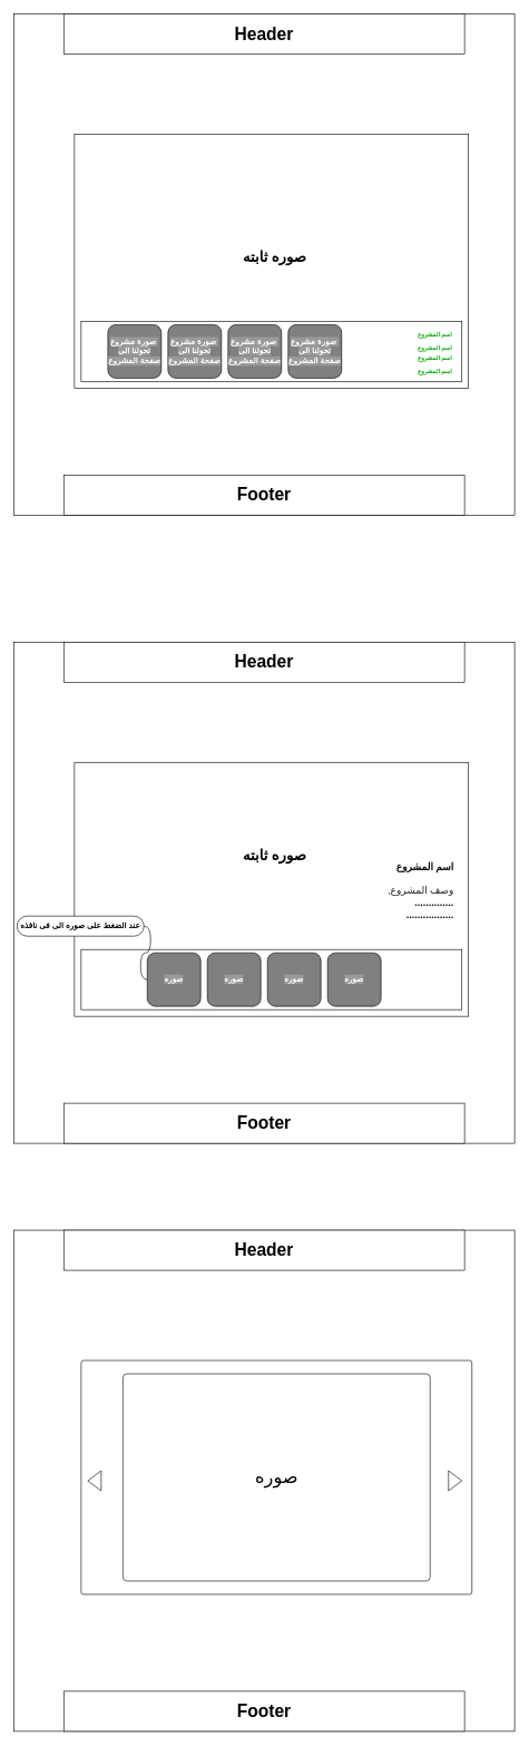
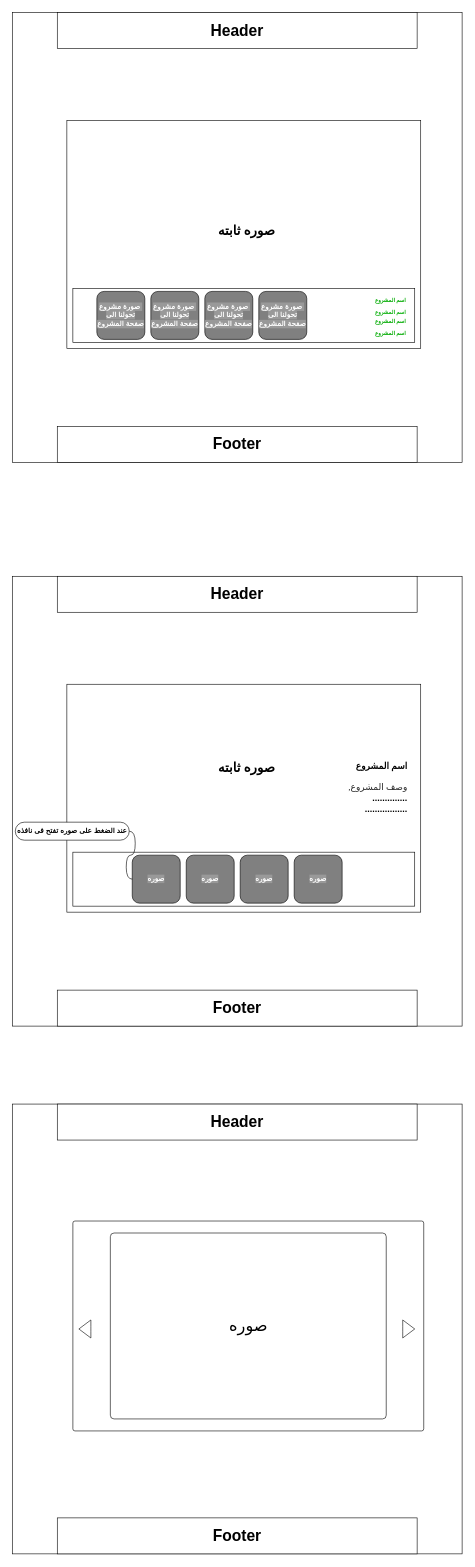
  <mxCell id="0" />
  <mxCell id="1" parent="0" />
  <mxCell id="2" value="" style="rounded=0;whiteSpace=wrap;html=1;" vertex="1" parent="1"><mxGeometry x="551" y="480" width="140" height="90" as="geometry" /></mxCell>
  <mxCell id="3" value="" style="whiteSpace=wrap;html=1;aspect=fixed;" vertex="1" parent="1"><mxGeometry x="20" y="20" width="750" height="750" as="geometry" /></mxCell>
  <mxCell id="4" value="&lt;b&gt;&lt;font style=&quot;font-size: 26px;&quot;&gt;Header&lt;/font&gt;&lt;/b&gt;" style="rounded=0;whiteSpace=wrap;html=1;" vertex="1" parent="1"><mxGeometry x="95" y="20" width="600" height="60" as="geometry" /></mxCell>
  <mxCell id="5" value="&lt;b&gt;&lt;font style=&quot;font-size: 26px;&quot;&gt;Footer&lt;/font&gt;&lt;/b&gt;" style="rounded=0;whiteSpace=wrap;html=1;" vertex="1" parent="1"><mxGeometry x="95" y="710" width="600" height="60" as="geometry" /></mxCell>
  <mxCell id="6" value="" style="rounded=0;whiteSpace=wrap;html=1;labelBackgroundColor=none;labelBorderColor=none;textShadow=0;fontColor=none;noLabel=1;" vertex="1" parent="1"><mxGeometry x="111" y="200" width="590" height="380" as="geometry" /></mxCell>
  <mxCell id="7" value="" style="rounded=0;whiteSpace=wrap;html=1;rotation=0;" vertex="1" parent="1"><mxGeometry x="121" y="480" width="570" height="90" as="geometry" /></mxCell>
  <mxCell id="8" value="&lt;span style=&quot;background-color: rgb(153, 153, 153);&quot;&gt;&lt;font color=&quot;#ffffff&quot;&gt;صورة مشروع&amp;nbsp;&lt;/font&gt;&lt;/span&gt;&lt;div&gt;&lt;span style=&quot;background-color: rgb(153, 153, 153);&quot;&gt;&lt;font color=&quot;#ffffff&quot;&gt;تحولنا الى صفحة المشروع&lt;/font&gt;&lt;/span&gt;&lt;/div&gt;" style="rounded=1;whiteSpace=wrap;html=1;fontStyle=1;fillColor=#808080;" vertex="1" parent="1"><mxGeometry x="161" y="485" width="80" height="80" as="geometry" /></mxCell>
  <mxCell id="9" value="&lt;span style=&quot;background-color: rgb(153, 153, 153);&quot;&gt;&lt;font color=&quot;#ffffff&quot;&gt;صورة مشروع&amp;nbsp;&lt;/font&gt;&lt;/span&gt;&lt;div&gt;&lt;span style=&quot;background-color: rgb(153, 153, 153);&quot;&gt;&lt;font color=&quot;#ffffff&quot;&gt;تحولنا الى صفحة المشروع&lt;/font&gt;&lt;/span&gt;&lt;/div&gt;" style="rounded=1;whiteSpace=wrap;html=1;fontStyle=1;fillColor=#808080;" vertex="1" parent="1"><mxGeometry x="431" y="485" width="80" height="80" as="geometry" /></mxCell>
  <mxCell id="10" value="&lt;span style=&quot;background-color: rgb(153, 153, 153);&quot;&gt;&lt;font color=&quot;#ffffff&quot;&gt;صورة مشروع&amp;nbsp;&lt;/font&gt;&lt;/span&gt;&lt;div&gt;&lt;span style=&quot;background-color: rgb(153, 153, 153);&quot;&gt;&lt;font color=&quot;#ffffff&quot;&gt;تحولنا الى صفحة المشروع&lt;/font&gt;&lt;/span&gt;&lt;/div&gt;" style="rounded=1;whiteSpace=wrap;html=1;fontStyle=1;fillColor=#808080;" vertex="1" parent="1"><mxGeometry x="341" y="485" width="80" height="80" as="geometry" /></mxCell>
  <mxCell id="11" value="&lt;span style=&quot;background-color: rgb(153, 153, 153);&quot;&gt;&lt;font color=&quot;#ffffff&quot;&gt;صورة مشروع&amp;nbsp;&lt;/font&gt;&lt;/span&gt;&lt;div&gt;&lt;span style=&quot;background-color: rgb(153, 153, 153);&quot;&gt;&lt;font color=&quot;#ffffff&quot;&gt;تحولنا الى صفحة المشروع&lt;/font&gt;&lt;/span&gt;&lt;/div&gt;" style="rounded=1;whiteSpace=wrap;html=1;fontStyle=1;fillColor=#808080;" vertex="1" parent="1"><mxGeometry x="251" y="485" width="80" height="80" as="geometry" /></mxCell>
  <mxCell id="12" value="اسم المشروع" style="text;html=1;align=center;verticalAlign=middle;whiteSpace=wrap;rounded=0;spacing=0;fontStyle=1;fontColor=#07b00a;fontSize=9;fontFamily=Tahoma;" vertex="1" parent="1"><mxGeometry x="621" y="505" width="60" height="30" as="geometry" /></mxCell>
  <mxCell id="13" value="اسم المشروع" style="text;html=1;align=center;verticalAlign=middle;whiteSpace=wrap;rounded=0;spacing=0;fontStyle=1;fontColor=#00AB00;fontSize=9;fontFamily=Tahoma;" vertex="1" parent="1"><mxGeometry x="621" y="485" width="60" height="30" as="geometry" /></mxCell>
  <mxCell id="14" value="اسم المشروع" style="text;html=1;align=center;verticalAlign=middle;whiteSpace=wrap;rounded=0;spacing=0;fontStyle=1;fontColor=#00AB00;fontFamily=Tahoma;fontSize=9;" vertex="1" parent="1"><mxGeometry x="621" y="540" width="60" height="30" as="geometry" /></mxCell>
  <mxCell id="15" value="اسم المشروع" style="text;html=1;align=center;verticalAlign=middle;whiteSpace=wrap;rounded=0;spacing=0;fontStyle=1;fontColor=#00AB00;fontFamily=Tahoma;fontSize=9;" vertex="1" parent="1"><mxGeometry x="621" y="521" width="60" height="30" as="geometry" /></mxCell>
  <mxCell id="16" value="" style="rounded=0;whiteSpace=wrap;html=1;" vertex="1" parent="1"><mxGeometry x="551" y="1420" width="140" height="90" as="geometry" /></mxCell>
  <mxCell id="17" value="" style="whiteSpace=wrap;html=1;aspect=fixed;" vertex="1" parent="1"><mxGeometry x="20" y="960" width="750" height="750" as="geometry" /></mxCell>
  <mxCell id="18" value="&lt;b&gt;&lt;font style=&quot;font-size: 26px;&quot;&gt;Header&lt;/font&gt;&lt;/b&gt;" style="rounded=0;whiteSpace=wrap;html=1;" vertex="1" parent="1"><mxGeometry x="95" y="960" width="600" height="60" as="geometry" /></mxCell>
  <mxCell id="19" value="&lt;b&gt;&lt;font style=&quot;font-size: 26px;&quot;&gt;Footer&lt;/font&gt;&lt;/b&gt;" style="rounded=0;whiteSpace=wrap;html=1;" vertex="1" parent="1"><mxGeometry x="95" y="1650" width="600" height="60" as="geometry" /></mxCell>
  <mxCell id="20" value="" style="rounded=0;whiteSpace=wrap;html=1;labelBackgroundColor=#999999;labelBorderColor=default;textShadow=1;" vertex="1" parent="1"><mxGeometry x="111" y="1140" width="590" height="380" as="geometry" /></mxCell>
  <mxCell id="21" value="" style="rounded=0;whiteSpace=wrap;html=1;rotation=0;" vertex="1" parent="1"><mxGeometry x="121" y="1420" width="570" height="90" as="geometry" /></mxCell>
  <mxCell id="22" value="&lt;span style=&quot;color: rgb(255, 255, 255); background-color: rgb(153, 153, 153);&quot;&gt;صوره&lt;/span&gt;" style="rounded=1;whiteSpace=wrap;html=1;fontStyle=1;fillColor=#808080;" vertex="1" parent="1"><mxGeometry x="220" y="1425" width="80" height="80" as="geometry" /></mxCell>
  <mxCell id="23" value="&lt;font color=&quot;#ffffff&quot;&gt;&lt;span style=&quot;background-color: rgb(153, 153, 153);&quot;&gt;صوره&lt;/span&gt;&lt;/font&gt;" style="rounded=1;whiteSpace=wrap;html=1;fontStyle=1;fillColor=#808080;" vertex="1" parent="1"><mxGeometry x="490" y="1425" width="80" height="80" as="geometry" /></mxCell>
  <mxCell id="24" value="&lt;span style=&quot;color: rgb(255, 255, 255); background-color: rgb(153, 153, 153);&quot;&gt;صوره&lt;/span&gt;" style="rounded=1;whiteSpace=wrap;html=1;fontStyle=1;fillColor=#808080;" vertex="1" parent="1"><mxGeometry x="400" y="1425" width="80" height="80" as="geometry" /></mxCell>
  <mxCell id="25" value="&lt;span style=&quot;color: rgb(255, 255, 255); background-color: rgb(153, 153, 153);&quot;&gt;صوره&lt;/span&gt;" style="rounded=1;whiteSpace=wrap;html=1;fontStyle=1;fillColor=#808080;" vertex="1" parent="1"><mxGeometry x="310" y="1425" width="80" height="80" as="geometry" /></mxCell>
  <mxCell id="26" value="&lt;b&gt;&lt;font face=&quot;Tahoma&quot; style=&quot;font-size: 22px;&quot;&gt;صوره ثابته&lt;/font&gt;&lt;/b&gt;" style="text;html=1;align=center;verticalAlign=middle;whiteSpace=wrap;rounded=0;labelBackgroundColor=none;labelBorderColor=none;" vertex="1" parent="1"><mxGeometry x="121" y="200" width="580" height="370" as="geometry" /></mxCell>
  <mxCell id="27" value="&lt;b&gt;&lt;font face=&quot;Tahoma&quot; style=&quot;font-size: 22px;&quot;&gt;صوره ثابته&lt;/font&gt;&lt;/b&gt;" style="text;html=1;align=center;verticalAlign=middle;whiteSpace=wrap;rounded=0;labelBackgroundColor=none;labelBorderColor=none;" vertex="1" parent="1"><mxGeometry x="121" y="1140" width="580" height="280" as="geometry" /></mxCell>
- <mxCell id="28" value="&lt;h1 style=&quot;margin-top: 0px; font-size: 15px;&quot;&gt;&lt;font style=&quot;font-size: 15px;&quot; face=&quot;Tahoma&quot;&gt;&lt;span style=&quot;background-color: initial;&quot;&gt;اسم المشروع&lt;br&gt;&lt;br&gt;&lt;/span&gt;&lt;font style=&quot;font-size: 15px;&quot; color=&quot;#252525&quot;&gt;&lt;span style=&quot;font-weight: 400; background-color: rgb(255, 255, 255);&quot;&gt;,وصف المشروع&lt;br&gt;&lt;/span&gt;&lt;/font&gt;&lt;/font&gt;..............&lt;br&gt;.................&lt;/h1&gt;" style="text;html=1;whiteSpace=wrap;overflow=hidden;rounded=0;align=right;" vertex="1" parent="1"><mxGeometry x="501" y="1280" width="180" height="120" as="geometry" /></mxCell>
- <mxCell id="29" value="&lt;b&gt;عند الضغط على صوره الى فى نافذه&lt;/b&gt;" style="whiteSpace=wrap;html=1;rounded=1;arcSize=50;align=center;verticalAlign=middle;strokeWidth=1;autosize=1;spacing=4;treeFolding=1;treeMoving=1;newEdgeStyle={&quot;edgeStyle&quot;:&quot;entityRelationEdgeStyle&quot;,&quot;startArrow&quot;:&quot;none&quot;,&quot;endArrow&quot;:&quot;none&quot;,&quot;segment&quot;:10,&quot;curved&quot;:1,&quot;sourcePerimeterSpacing&quot;:0,&quot;targetPerimeterSpacing&quot;:0};" vertex="1" parent="1"><mxGeometry x="25" y="1370" width="190" height="30" as="geometry" /></mxCell>
+ <mxCell id="28" value="&lt;h1 style=&quot;margin-top: 0px; font-size: 15px;&quot;&gt;&lt;font style=&quot;font-size: 15px;&quot; face=&quot;Tahoma&quot;&gt;&lt;span style=&quot;background-color: initial;&quot;&gt;اسم المشروع&lt;br&gt;&lt;br&gt;&lt;/span&gt;&lt;font style=&quot;font-size: 15px;&quot; color=&quot;#252525&quot;&gt;&lt;span style=&quot;font-weight: 400; background-color: rgb(255, 255, 255);&quot;&gt;,وصف المشروع&lt;br&gt;&lt;/span&gt;&lt;/font&gt;&lt;/font&gt;..............&lt;br&gt;.................&lt;/h1&gt;" style="text;html=1;whiteSpace=wrap;overflow=hidden;rounded=0;align=right;" vertex="1" parent="1"><mxGeometry x="501" y="1260" width="180" height="120" as="geometry" /></mxCell>
+ <mxCell id="29" value="&lt;b&gt;عند الضغط على صوره تفتح فى نافذه&lt;/b&gt;" style="whiteSpace=wrap;html=1;rounded=1;arcSize=50;align=center;verticalAlign=middle;strokeWidth=1;autosize=1;spacing=4;treeFolding=1;treeMoving=1;newEdgeStyle={&quot;edgeStyle&quot;:&quot;entityRelationEdgeStyle&quot;,&quot;startArrow&quot;:&quot;none&quot;,&quot;endArrow&quot;:&quot;none&quot;,&quot;segment&quot;:10,&quot;curved&quot;:1,&quot;sourcePerimeterSpacing&quot;:0,&quot;targetPerimeterSpacing&quot;:0};" vertex="1" parent="1"><mxGeometry x="25" y="1370" width="190" height="30" as="geometry" /></mxCell>
  <mxCell id="30" value="" style="edgeStyle=entityRelationEdgeStyle;startArrow=none;endArrow=none;segment=10;curved=1;sourcePerimeterSpacing=0;targetPerimeterSpacing=0;rounded=0;" edge="1" target="29" parent="1" source="22"><mxGeometry relative="1" as="geometry"><mxPoint x="271" y="1400" as="sourcePoint" /></mxGeometry></mxCell>
  <mxCell id="31" value="" style="whiteSpace=wrap;html=1;aspect=fixed;" vertex="1" parent="1"><mxGeometry x="20" y="1840" width="750" height="750" as="geometry" /></mxCell>
  <mxCell id="32" value="&lt;b&gt;&lt;font style=&quot;font-size: 26px;&quot;&gt;Header&lt;/font&gt;&lt;/b&gt;" style="rounded=0;whiteSpace=wrap;html=1;" vertex="1" parent="1"><mxGeometry x="95" y="1840" width="600" height="60" as="geometry" /></mxCell>
  <mxCell id="33" value="&lt;b&gt;&lt;font style=&quot;font-size: 26px;&quot;&gt;Footer&lt;/font&gt;&lt;/b&gt;" style="rounded=0;whiteSpace=wrap;html=1;" vertex="1" parent="1"><mxGeometry x="95" y="2530" width="600" height="60" as="geometry" /></mxCell>
  <mxCell id="34" value="" style="rounded=1;whiteSpace=wrap;html=1;arcSize=1;" vertex="1" parent="1"><mxGeometry x="121" y="2035" width="585" height="350" as="geometry" /></mxCell>
  <mxCell id="35" value="" style="html=1;shadow=0;dashed=0;align=center;verticalAlign=middle;shape=mxgraph.arrows2.arrow;dy=0.75;dx=60;notch=0;whiteSpace=wrap;rotation=-180;" vertex="1" parent="1"><mxGeometry x="131" y="2200" width="20" height="30" as="geometry" /></mxCell>
  <mxCell id="36" value="" style="html=1;shadow=0;dashed=0;align=center;verticalAlign=middle;shape=mxgraph.arrows2.arrow;dy=0.75;dx=60;notch=0;whiteSpace=wrap;rotation=0;" vertex="1" parent="1"><mxGeometry x="671" y="2200" width="20" height="30" as="geometry" /></mxCell>
  <mxCell id="37" value="&lt;font face=&quot;Tahoma&quot; style=&quot;font-size: 27px;&quot;&gt;صوره&lt;/font&gt;" style="rounded=1;whiteSpace=wrap;html=1;arcSize=2;" vertex="1" parent="1"><mxGeometry x="183.5" y="2055" width="460" height="310" as="geometry" /></mxCell>
